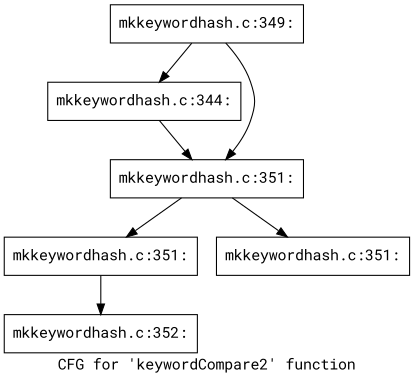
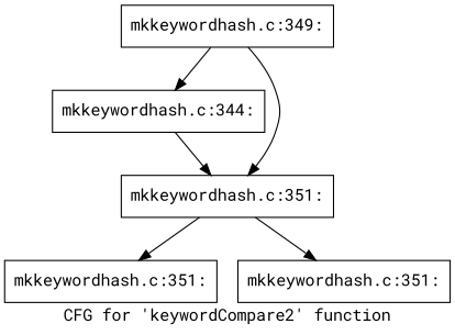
  digraph {
    fontname="Roboto Mono"
    label="CFG for 'keywordCompare2' function"
    node [fontname="Roboto Mono" shape=record]
    edge [fontname="Roboto Mono"]
    n1 [label="{mkkeywordhash.c:344:}"]
    n2 [label="{mkkeywordhash.c:351:}"]
    n3 [label="{mkkeywordhash.c:349:}"]
    n4 [label="{mkkeywordhash.c:351:}"]
    n5 [label="{mkkeywordhash.c:351:}"]
-   n6 [label="{mkkeywordhash.c:352:}"]
    n1 -> n2
    n2 -> n4
    n2 -> n5
    n3 -> n1
    n3 -> n2
-   n4 -> n6
  }
